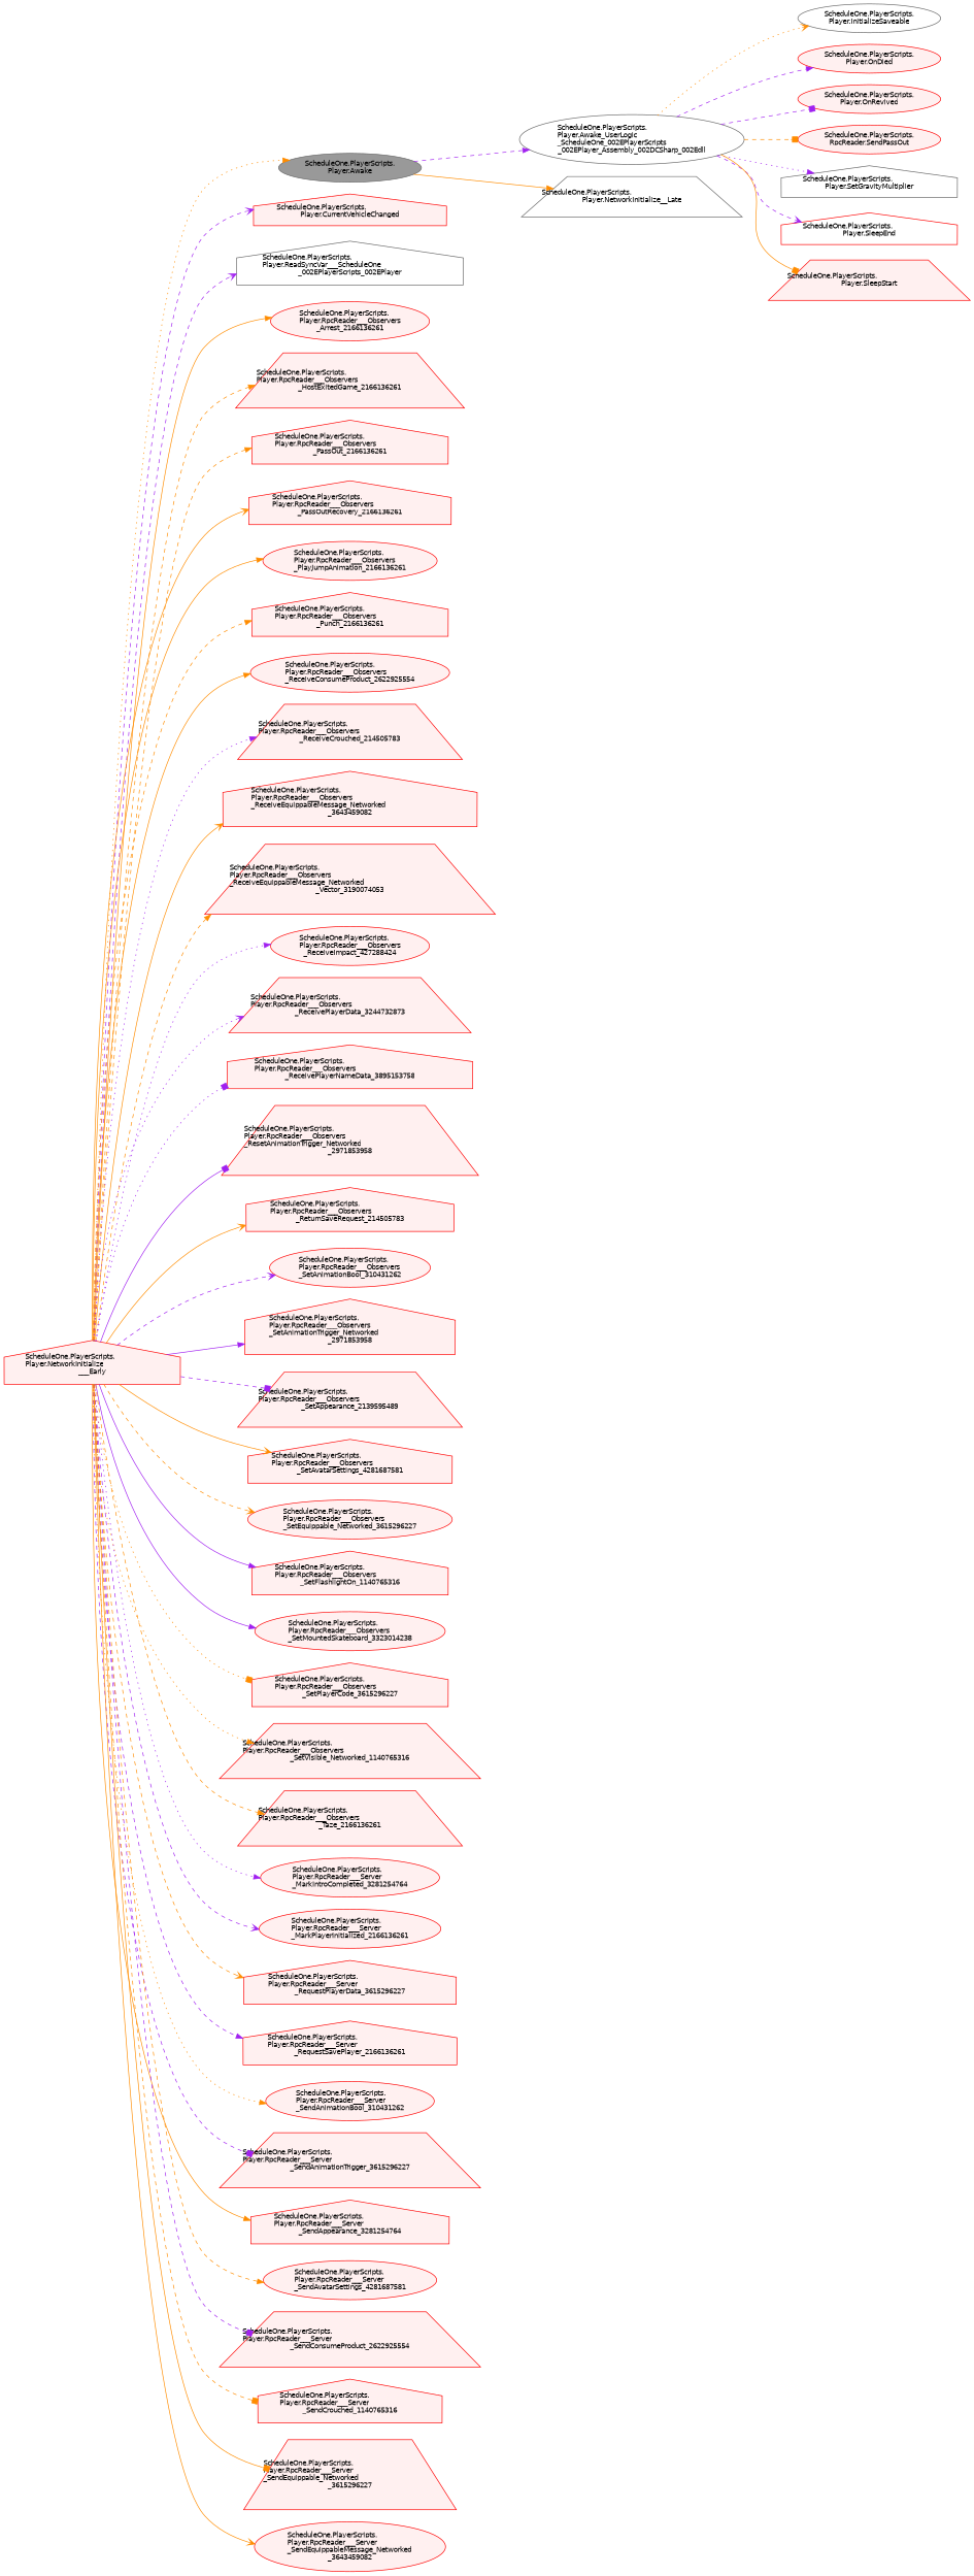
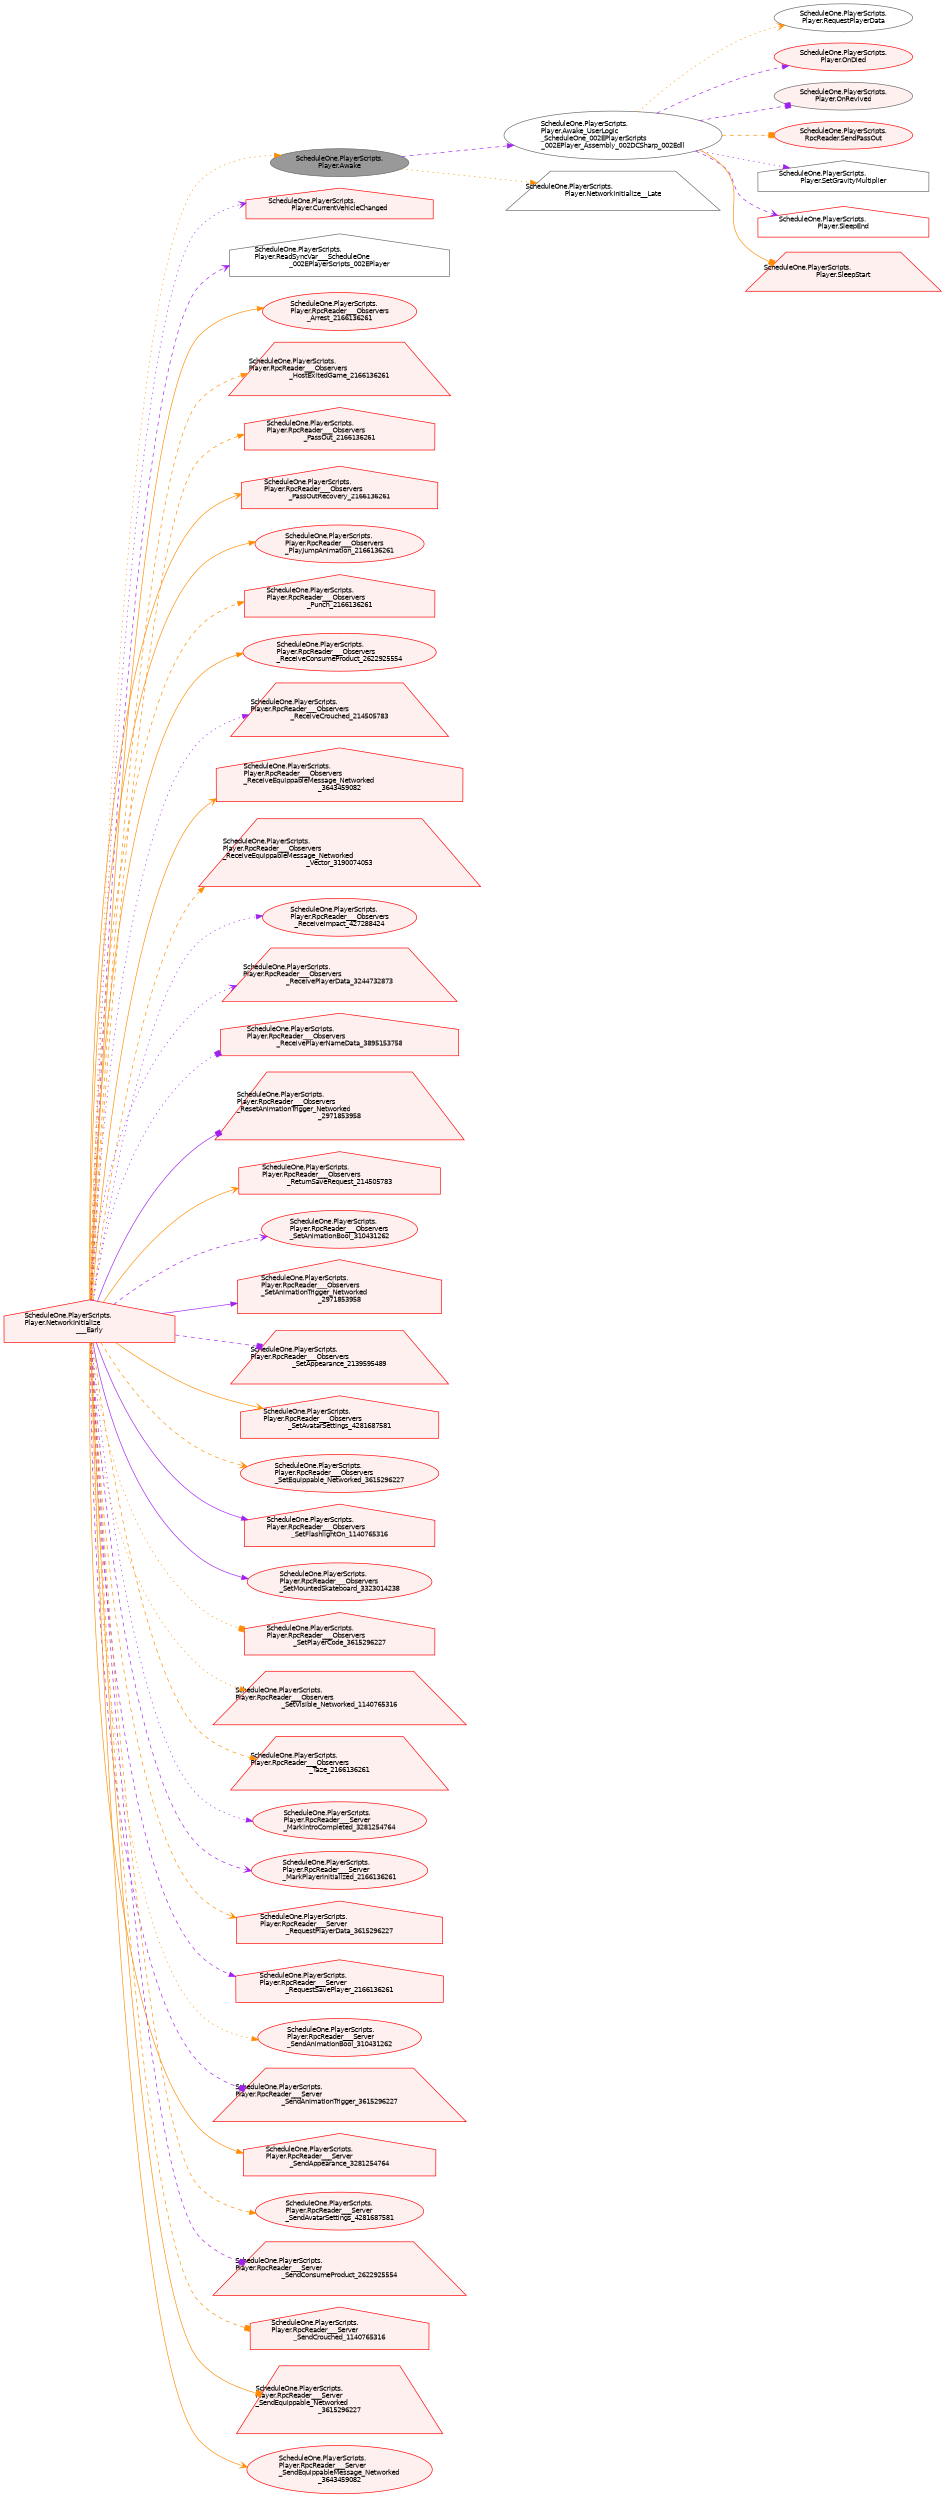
  digraph {
    rankdir=LR
    node [color=red fillcolor="#FFF0F0" fontname=Helvetica fontsize=10 shape=house style=filled]
    edge [arrowhead=normal color=darkorange fontname=Helvetica fontsize=10 labelfontname=Helvetica labelfontsize=10 style=dashed]
    n1 [color=gray40 fillcolor=grey60 fontcolor=black height=0.2 label="ScheduleOne.PlayerScripts.\lPlayer.Awake" shape=ellipse width=0.4]
    n2 [color=grey40 fillcolor=white height=0.2 label="ScheduleOne.PlayerScripts.\lPlayer.Awake_UserLogic\l_ScheduleOne_002EPlayerScripts\l_002EPlayer_Assembly_002DCSharp_002Edll" shape=ellipse width=0.4]
    n3 [color=grey40 fillcolor=white height=0.2 label="ScheduleOne.PlayerScripts.\lPlayer.NetworkInitialize__Late" shape=trapezium width=0.4]
-   n4 [color=grey40 fillcolor=white height=0.2 label="ScheduleOne.PlayerScripts.\lPlayer.InitializeSaveable" shape=ellipse width=0.4]
+   n4 [color=grey40 fillcolor=white height=0.2 label="ScheduleOne.PlayerScripts.\lPlayer.RequestPlayerData" shape=ellipse width=0.4]
    n5 [height=0.2 label="ScheduleOne.PlayerScripts.\lPlayer.OnDied" shape=ellipse width=0.4]
-   n6 [height=0.2 label="ScheduleOne.PlayerScripts.\lPlayer.OnRevived" shape=ellipse width=0.4]
+   n6 [color=grey40 height=0.2 label="ScheduleOne.PlayerScripts.\lPlayer.OnRevived" shape=ellipse width=0.4]
    n7 [height=0.2 label="ScheduleOne.PlayerScripts.\lRpcReader.SendPassOut" shape=ellipse width=0.4]
    n8 [color=grey40 fillcolor=white height=0.2 label="ScheduleOne.PlayerScripts.\lPlayer.SetGravityMultiplier" width=0.4]
    n9 [fillcolor=white height=0.2 label="ScheduleOne.PlayerScripts.\lPlayer.SleepEnd" width=0.4]
    n10 [height=0.2 label="ScheduleOne.PlayerScripts.\lPlayer.SleepStart" shape=trapezium width=0.4]
    n11 [height=0.2 label="ScheduleOne.PlayerScripts.\lPlayer.NetworkInitialize\l___Early" width=0.4]
    n12 [height=0.2 label="ScheduleOne.PlayerScripts.\lPlayer.CurrentVehicleChanged" width=0.4]
    n13 [color=grey40 fillcolor=white height=0.2 label="ScheduleOne.PlayerScripts.\lPlayer.ReadSyncVar___ScheduleOne\l_002EPlayerScripts_002EPlayer" width=0.4]
    n14 [height=0.2 label="ScheduleOne.PlayerScripts.\lPlayer.RpcReader___Observers\l_Arrest_2166136261" shape=ellipse width=0.4]
    n15 [height=0.2 label="ScheduleOne.PlayerScripts.\lPlayer.RpcReader___Observers\l_HostExitedGame_2166136261" shape=trapezium width=0.4]
    n16 [height=0.2 label="ScheduleOne.PlayerScripts.\lPlayer.RpcReader___Observers\l_PassOut_2166136261" width=0.4]
    n17 [height=0.2 label="ScheduleOne.PlayerScripts.\lPlayer.RpcReader___Observers\l_PassOutRecovery_2166136261" width=0.4]
    n18 [height=0.2 label="ScheduleOne.PlayerScripts.\lPlayer.RpcReader___Observers\l_PlayJumpAnimation_2166136261" shape=ellipse width=0.4]
    n19 [height=0.2 label="ScheduleOne.PlayerScripts.\lPlayer.RpcReader___Observers\l_Punch_2166136261" width=0.4]
    n20 [height=0.2 label="ScheduleOne.PlayerScripts.\lPlayer.RpcReader___Observers\l_ReceiveConsumeProduct_2622925554" shape=ellipse width=0.4]
    n21 [height=0.2 label="ScheduleOne.PlayerScripts.\lPlayer.RpcReader___Observers\l_ReceiveCrouched_214505783" shape=trapezium width=0.4]
    n22 [height=0.2 label="ScheduleOne.PlayerScripts.\lPlayer.RpcReader___Observers\l_ReceiveEquippableMessage_Networked\l_3643459082" width=0.4]
    n23 [height=0.2 label="ScheduleOne.PlayerScripts.\lPlayer.RpcReader___Observers\l_ReceiveEquippableMessage_Networked\l_Vector_3190074053" shape=trapezium width=0.4]
    n24 [height=0.2 label="ScheduleOne.PlayerScripts.\lPlayer.RpcReader___Observers\l_ReceiveImpact_427288424" shape=ellipse width=0.4]
    n25 [height=0.2 label="ScheduleOne.PlayerScripts.\lPlayer.RpcReader___Observers\l_ReceivePlayerData_3244732873" shape=trapezium width=0.4]
    n26 [height=0.2 label="ScheduleOne.PlayerScripts.\lPlayer.RpcReader___Observers\l_ReceivePlayerNameData_3895153758" width=0.4]
    n27 [height=0.2 label="ScheduleOne.PlayerScripts.\lPlayer.RpcReader___Observers\l_ResetAnimationTrigger_Networked\l_2971853958" shape=trapezium width=0.4]
    n28 [height=0.2 label="ScheduleOne.PlayerScripts.\lPlayer.RpcReader___Observers\l_ReturnSaveRequest_214505783" width=0.4]
    n29 [height=0.2 label="ScheduleOne.PlayerScripts.\lPlayer.RpcReader___Observers\l_SetAnimationBool_310431262" shape=ellipse width=0.4]
    n30 [height=0.2 label="ScheduleOne.PlayerScripts.\lPlayer.RpcReader___Observers\l_SetAnimationTrigger_Networked\l_2971853958" width=0.4]
    n31 [height=0.2 label="ScheduleOne.PlayerScripts.\lPlayer.RpcReader___Observers\l_SetAppearance_2139595489" shape=trapezium width=0.4]
    n32 [height=0.2 label="ScheduleOne.PlayerScripts.\lPlayer.RpcReader___Observers\l_SetAvatarSettings_4281687581" width=0.4]
    n33 [height=0.2 label="ScheduleOne.PlayerScripts.\lPlayer.RpcReader___Observers\l_SetEquippable_Networked_3615296227" shape=ellipse width=0.4]
    n34 [height=0.2 label="ScheduleOne.PlayerScripts.\lPlayer.RpcReader___Observers\l_SetFlashlightOn_1140765316" width=0.4]
    n35 [height=0.2 label="ScheduleOne.PlayerScripts.\lPlayer.RpcReader___Observers\l_SetMountedSkateboard_3323014238" shape=ellipse width=0.4]
    n36 [height=0.2 label="ScheduleOne.PlayerScripts.\lPlayer.RpcReader___Observers\l_SetPlayerCode_3615296227" width=0.4]
    n37 [height=0.2 label="ScheduleOne.PlayerScripts.\lPlayer.RpcReader___Observers\l_SetVisible_Networked_1140765316" shape=trapezium width=0.4]
    n38 [height=0.2 label="ScheduleOne.PlayerScripts.\lPlayer.RpcReader___Observers\l_Taze_2166136261" shape=trapezium width=0.4]
    n39 [height=0.2 label="ScheduleOne.PlayerScripts.\lPlayer.RpcReader___Server\l_MarkIntroCompleted_3281254764" shape=ellipse width=0.4]
    n40 [height=0.2 label="ScheduleOne.PlayerScripts.\lPlayer.RpcReader___Server\l_MarkPlayerInitialized_2166136261" shape=ellipse width=0.4]
    n41 [height=0.2 label="ScheduleOne.PlayerScripts.\lPlayer.RpcReader___Server\l_RequestPlayerData_3615296227" width=0.4]
    n42 [height=0.2 label="ScheduleOne.PlayerScripts.\lPlayer.RpcReader___Server\l_RequestSavePlayer_2166136261" width=0.4]
    n43 [height=0.2 label="ScheduleOne.PlayerScripts.\lPlayer.RpcReader___Server\l_SendAnimationBool_310431262" shape=ellipse width=0.4]
    n44 [height=0.2 label="ScheduleOne.PlayerScripts.\lPlayer.RpcReader___Server\l_SendAnimationTrigger_3615296227" shape=trapezium width=0.4]
    n45 [height=0.2 label="ScheduleOne.PlayerScripts.\lPlayer.RpcReader___Server\l_SendAppearance_3281254764" width=0.4]
    n46 [height=0.2 label="ScheduleOne.PlayerScripts.\lPlayer.RpcReader___Server\l_SendAvatarSettings_4281687581" shape=ellipse width=0.4]
    n47 [height=0.2 label="ScheduleOne.PlayerScripts.\lPlayer.RpcReader___Server\l_SendConsumeProduct_2622925554" shape=trapezium width=0.4]
    n48 [height=0.2 label="ScheduleOne.PlayerScripts.\lPlayer.RpcReader___Server\l_SendCrouched_1140765316" width=0.4]
    n49 [height=0.2 label="ScheduleOne.PlayerScripts.\lPlayer.RpcReader___Server\l_SendEquippable_Networked\l_3615296227" shape=trapezium width=0.4]
    n50 [height=0.2 label="ScheduleOne.PlayerScripts.\lPlayer.RpcReader___Server\l_SendEquippableMessage_Networked\l_3643459082" shape=ellipse width=0.4]
    n1 -> n2 [color=purple]
-   n1 -> n3 [style=solid]
+   n1 -> n3 [style=dotted]
    n2 -> n4 [arrowhead=vee style=dotted]
    n2 -> n5 [color=purple]
    n2 -> n6 [arrowhead=box color=purple]
    n2 -> n7 [arrowhead=box]
    n2 -> n8 [color=purple style=dotted]
    n2 -> n9 [arrowhead=vee color=purple]
    n2 -> n10 [arrowhead=box style=solid]
    n11 -> n1 [style=dotted]
-   n11 -> n12 [arrowhead=vee color=purple]
+   n11 -> n12 [arrowhead=vee color=purple style=dotted]
    n11 -> n13 [arrowhead=vee color=purple]
    n11 -> n14 [style=solid]
    n11 -> n15
    n11 -> n16
    n11 -> n17 [arrowhead=vee style=solid]
    n11 -> n18 [style=solid]
    n11 -> n19
    n11 -> n20 [style=solid]
    n11 -> n21 [color=purple style=dotted]
    n11 -> n22 [arrowhead=vee style=solid]
    n11 -> n23
    n11 -> n24 [color=purple style=dotted]
    n11 -> n25 [arrowhead=vee color=purple style=dotted]
    n11 -> n26 [arrowhead=box color=purple style=dotted]
    n11 -> n27 [arrowhead=box color=purple style=solid]
    n11 -> n28 [arrowhead=vee style=solid]
    n11 -> n29 [arrowhead=vee color=purple]
    n11 -> n30 [color=purple style=solid]
    n11 -> n31 [arrowhead=box color=purple]
    n11 -> n32 [arrowhead=vee style=solid]
    n11 -> n33 [arrowhead=vee]
    n11 -> n34 [color=purple style=solid]
    n11 -> n35 [color=purple style=solid]
    n11 -> n36 [arrowhead=box style=dotted]
    n11 -> n37 [style=dotted]
    n11 -> n38
    n11 -> n39 [color=purple style=dotted]
    n11 -> n40 [arrowhead=vee color=purple]
    n11 -> n41 [arrowhead=vee]
    n11 -> n42 [color=purple]
    n11 -> n43 [style=dotted]
    n11 -> n44 [arrowhead=box color=purple]
    n11 -> n45 [style=solid]
    n11 -> n46
    n11 -> n47 [arrowhead=box color=purple]
    n11 -> n48 [arrowhead=box]
    n11 -> n49 [arrowhead=box style=solid]
    n11 -> n50 [arrowhead=vee style=solid]
  }
